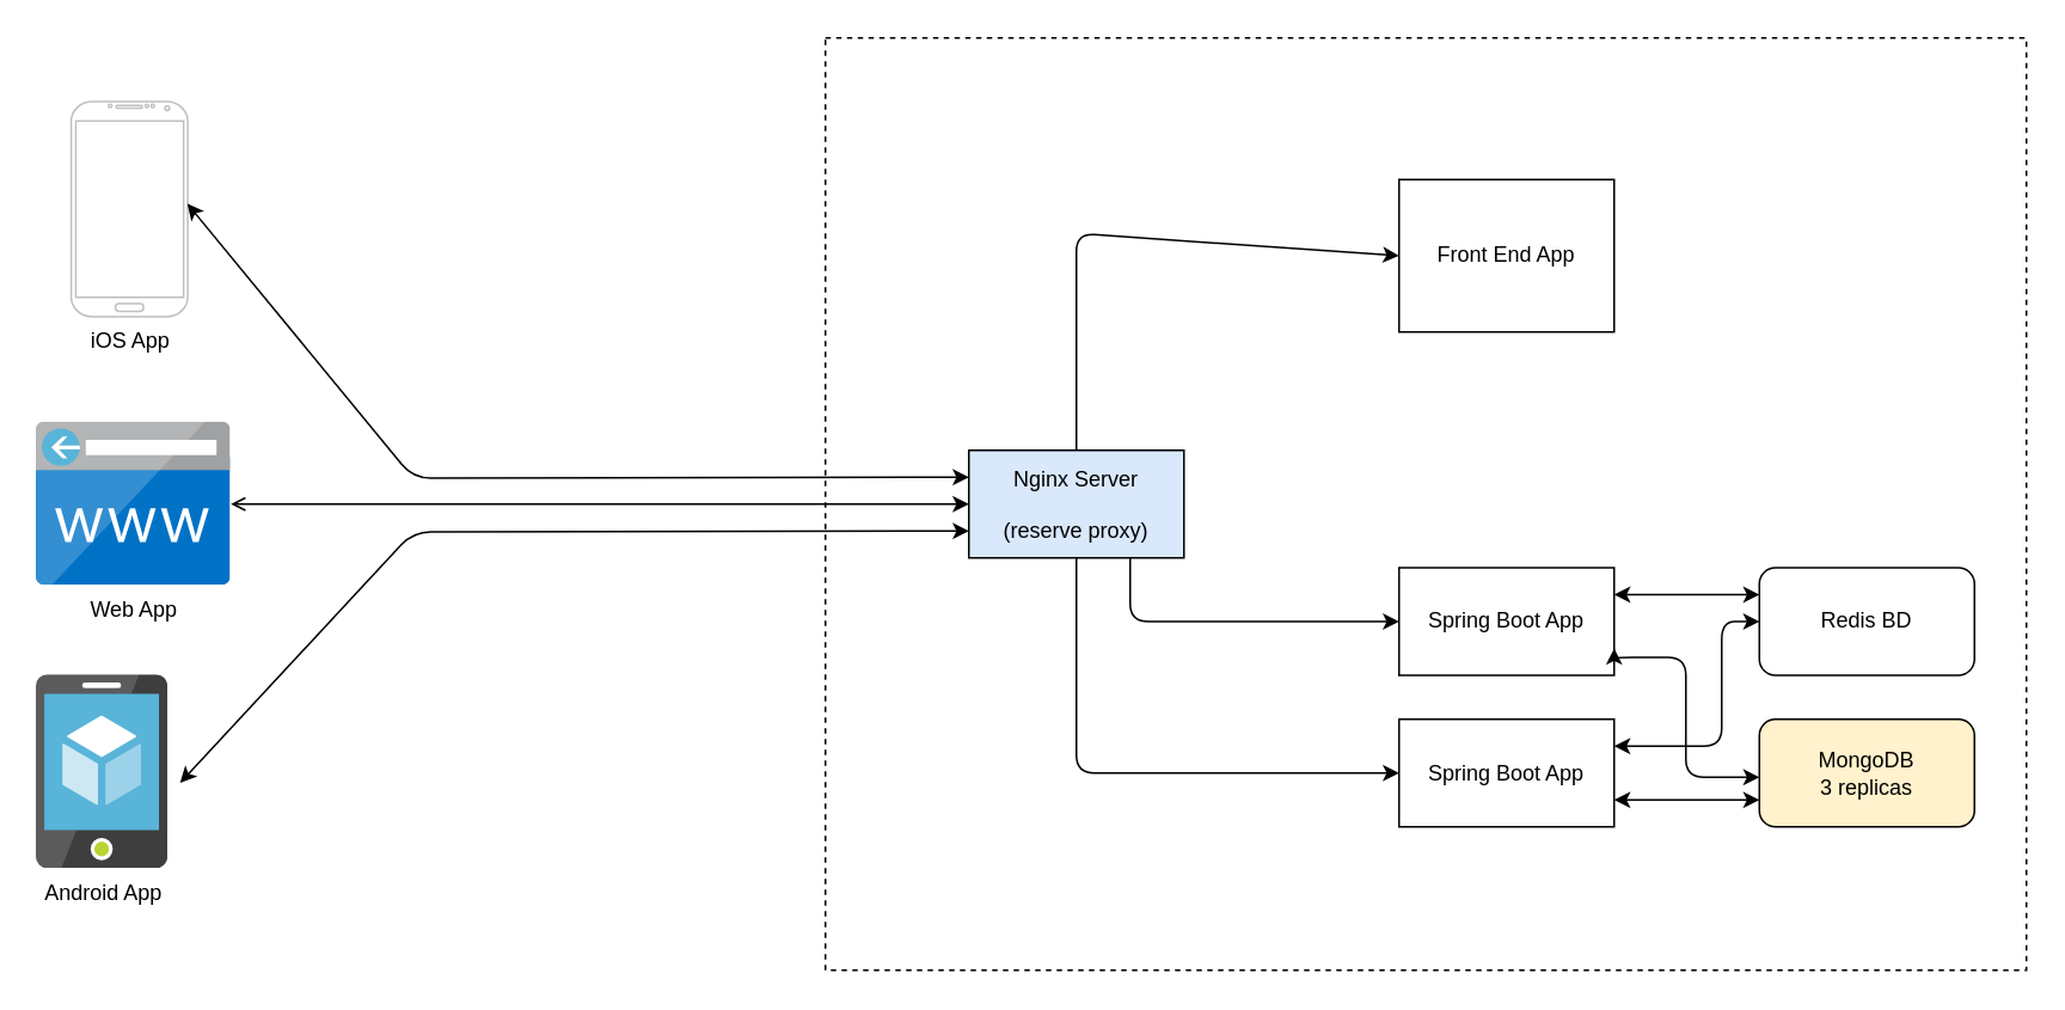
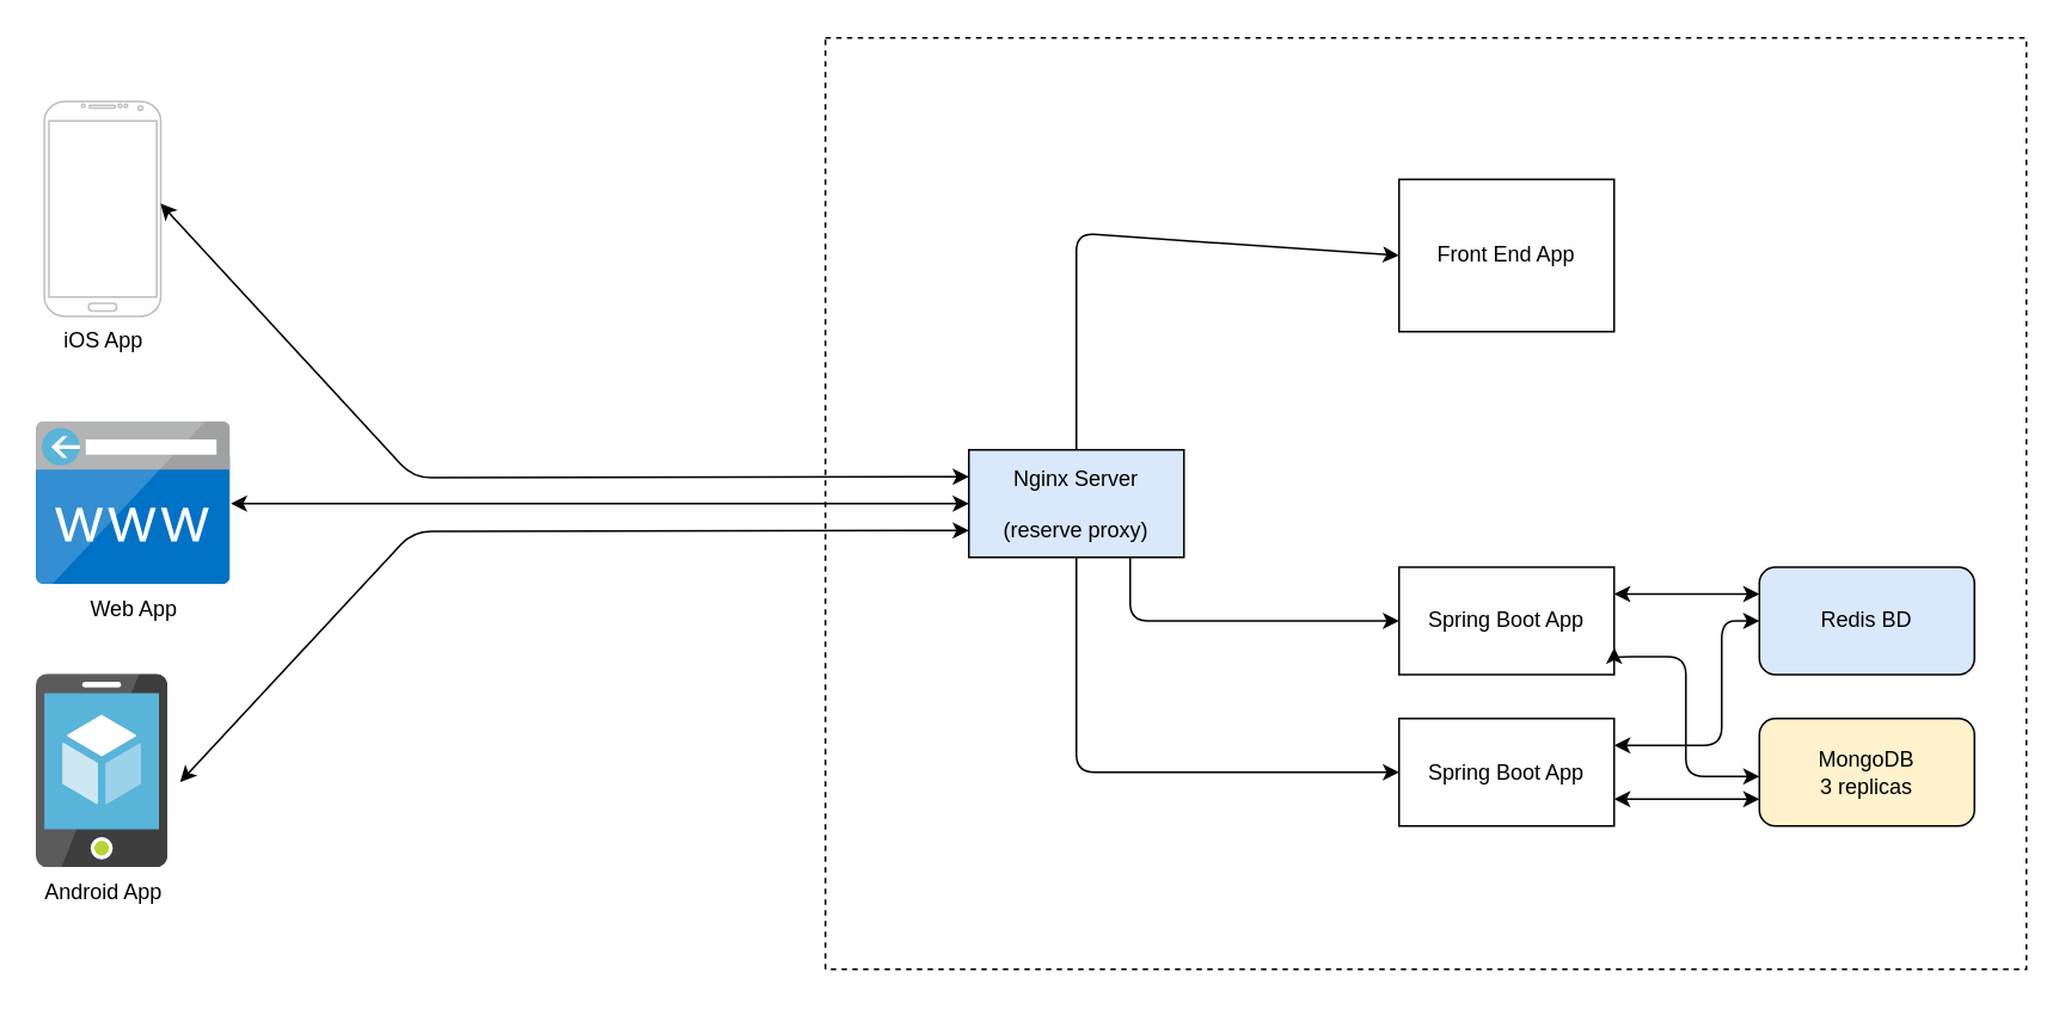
  <mxCell id="0" />
  <mxCell id="1" parent="0" />
  <mxCell id="2" value="" style="rounded=0;whiteSpace=wrap;html=1;labelBackgroundColor=none;fillColor=none;dashed=1;" parent="1" vertex="1"><mxGeometry x="460" y="20.5" width="670" height="520" as="geometry" /></mxCell>
  <mxCell id="3" value="&lt;div&gt;Nginx Server&lt;/div&gt;&lt;div&gt;&lt;br&gt;&lt;/div&gt;&lt;div&gt;(reserve proxy)&lt;br&gt;&lt;/div&gt;" style="rounded=0;whiteSpace=wrap;html=1;fillColor=#dae8fc;" vertex="1" parent="1"><mxGeometry x="540" y="250.5" width="120" height="60" as="geometry" /></mxCell>
  <mxCell id="4" value="&lt;div&gt;Front End App&lt;/div&gt;" style="rounded=0;whiteSpace=wrap;html=1;" vertex="1" parent="1"><mxGeometry x="780" y="99.5" width="120" height="85" as="geometry" /></mxCell>
  <mxCell id="5" value="Spring Boot App" style="rounded=0;whiteSpace=wrap;html=1;" vertex="1" parent="1"><mxGeometry x="780" y="400.5" width="120" height="60" as="geometry" /></mxCell>
  <mxCell id="6" value="&lt;div&gt;Android App&lt;/div&gt;" style="aspect=fixed;html=1;points=[];align=center;image;fontSize=12;image=img/lib/mscae/App_Service_Mobile_App.svg;" vertex="1" parent="1"><mxGeometry y="376" width="73.44" height="108" as="geometry" x="20" /></mxCell>
  <mxCell id="7" value="&lt;div&gt;Web App&lt;/div&gt;" style="aspect=fixed;html=1;points=[];align=center;image;fontSize=12;image=img/lib/mscae/CustomDomain.svg;" vertex="1" parent="1"><mxGeometry y="235" width="108.33" height="91" as="geometry" x="20" /></mxCell>
- <mxCell id="8" value="iOS App" style="verticalLabelPosition=bottom;verticalAlign=top;html=1;shadow=0;dashed=0;strokeWidth=1;shape=mxgraph.android.phone2;strokeColor=#c0c0c0;" vertex="1" parent="1"><mxGeometry x="39.22" y="56" width="65" height="120" as="geometry" /></mxCell>
+ <mxCell id="8" value="iOS App" style="verticalLabelPosition=bottom;verticalAlign=top;html=1;shadow=0;dashed=0;strokeWidth=1;shape=mxgraph.android.phone2;strokeColor=#c0c0c0;" vertex="1" parent="1"><mxGeometry x="24.22" y="56" width="65" height="120" as="geometry" /></mxCell>
  <mxCell id="9" value="" style="endArrow=classic;html=1;entryX=0;entryY=0.5;entryDx=0;entryDy=0;exitX=0.5;exitY=0;exitDx=0;exitDy=0;" edge="1" parent="1" source="3" target="4"><mxGeometry width="50" height="50" relative="1" as="geometry"><mxPoint x="560" y="290.5" as="sourcePoint" /><mxPoint x="610" y="240.5" as="targetPoint" /><Array as="points"><mxPoint x="600" y="129.5" /></Array></mxGeometry></mxCell>
  <mxCell id="10" value="" style="endArrow=classic;html=1;entryX=0;entryY=0.5;entryDx=0;entryDy=0;exitX=0.5;exitY=1;exitDx=0;exitDy=0;" edge="1" parent="1" source="3" target="5"><mxGeometry width="50" height="50" relative="1" as="geometry"><mxPoint x="570" y="255.5" as="sourcePoint" /><mxPoint x="780" y="134.5" as="targetPoint" /><Array as="points"><mxPoint x="600" y="430.5" /></Array></mxGeometry></mxCell>
  <mxCell id="11" value="" style="endArrow=classic;startArrow=classic;html=1;exitX=0;exitY=0.25;exitDx=0;exitDy=0;entryX=0.997;entryY=0.475;entryDx=0;entryDy=0;entryPerimeter=0;" edge="1" parent="1" source="3" target="8"><mxGeometry width="50" height="50" relative="1" as="geometry"><mxPoint x="320" y="286" as="sourcePoint" /><mxPoint x="370" y="236" as="targetPoint" /><Array as="points"><mxPoint x="230" y="266" /></Array></mxGeometry></mxCell>
- <mxCell id="12" value="" style="endArrow=open;startArrow=classic;html=1;exitX=0;exitY=0.5;exitDx=0;exitDy=0;" edge="1" parent="1" source="3" target="7"><mxGeometry width="50" height="50" relative="1" as="geometry"><mxPoint x="320" y="286" as="sourcePoint" /><mxPoint x="370" y="236" as="targetPoint" /></mxGeometry></mxCell>
+ <mxCell id="12" value="" style="endArrow=classic;startArrow=classic;html=1;exitX=0;exitY=0.5;exitDx=0;exitDy=0;" edge="1" parent="1" source="3" target="7"><mxGeometry width="50" height="50" relative="1" as="geometry"><mxPoint x="320" y="286" as="sourcePoint" /><mxPoint x="370" y="236" as="targetPoint" /></mxGeometry></mxCell>
  <mxCell id="13" value="" style="endArrow=classic;startArrow=classic;html=1;exitX=0;exitY=0.75;exitDx=0;exitDy=0;" edge="1" parent="1" source="3"><mxGeometry width="50" height="50" relative="1" as="geometry"><mxPoint x="360" y="286" as="sourcePoint" /><mxPoint x="100" y="436" as="targetPoint" /><Array as="points"><mxPoint x="230" y="296" /></Array></mxGeometry></mxCell>
  <mxCell id="14" value="Spring Boot App" style="rounded=0;whiteSpace=wrap;html=1;" vertex="1" parent="1"><mxGeometry x="780" y="316" width="120" height="60" as="geometry" /></mxCell>
  <mxCell id="15" value="" style="endArrow=classic;html=1;entryX=0;entryY=0.5;entryDx=0;entryDy=0;exitX=0.5;exitY=1;exitDx=0;exitDy=0;" edge="1" parent="1" target="14"><mxGeometry width="50" height="50" relative="1" as="geometry"><mxPoint x="630" y="310.5" as="sourcePoint" /><mxPoint x="810" y="430.5" as="targetPoint" /><Array as="points"><mxPoint x="630" y="346" /></Array></mxGeometry></mxCell>
- <mxCell id="16" value="Redis BD" style="rounded=1;whiteSpace=wrap;html=1;" vertex="1" parent="1"><mxGeometry x="981" y="316" width="120" height="60" as="geometry" /></mxCell>
+ <mxCell id="16" value="Redis BD" style="rounded=1;whiteSpace=wrap;html=1;fillColor=#dae8fc;" vertex="1" parent="1"><mxGeometry x="981" y="316" width="120" height="60" as="geometry" /></mxCell>
  <mxCell id="17" value="&lt;div&gt;MongoDB&lt;/div&gt;&lt;div&gt;3 replicas&lt;br&gt;&lt;/div&gt;" style="rounded=1;whiteSpace=wrap;html=1;fillColor=#fff2cc;" vertex="1" parent="1"><mxGeometry x="981" y="400.5" width="120" height="60" as="geometry" /></mxCell>
  <mxCell id="18" value="" style="endArrow=classic;startArrow=classic;html=1;exitX=1;exitY=0.75;exitDx=0;exitDy=0;entryX=0;entryY=0.75;entryDx=0;entryDy=0;" edge="1" parent="1" source="5" target="17"><mxGeometry width="50" height="50" relative="1" as="geometry"><mxPoint x="900" y="433" as="sourcePoint" /><mxPoint x="950" y="386" as="targetPoint" /></mxGeometry></mxCell>
  <mxCell id="19" value="" style="endArrow=classic;startArrow=classic;html=1;exitX=1;exitY=0.75;exitDx=0;exitDy=0;edgeStyle=orthogonalEdgeStyle;" edge="1" parent="1" source="14"><mxGeometry width="50" height="50" relative="1" as="geometry"><mxPoint x="900" y="436" as="sourcePoint" /><mxPoint x="981" y="432.84" as="targetPoint" /><Array as="points"><mxPoint x="900" y="366" /><mxPoint x="940" y="366" /><mxPoint x="940" y="433" /></Array></mxGeometry></mxCell>
  <mxCell id="20" value="" style="endArrow=classic;startArrow=classic;html=1;exitX=1;exitY=0.25;exitDx=0;exitDy=0;entryX=0;entryY=0.25;entryDx=0;entryDy=0;" edge="1" parent="1" source="14" target="16"><mxGeometry width="50" height="50" relative="1" as="geometry"><mxPoint x="900" y="361" as="sourcePoint" /><mxPoint x="981" y="432.84" as="targetPoint" /></mxGeometry></mxCell>
  <mxCell id="21" value="" style="endArrow=classic;startArrow=classic;html=1;exitX=1;exitY=0.25;exitDx=0;exitDy=0;edgeStyle=orthogonalEdgeStyle;" edge="1" parent="1" source="5" target="16"><mxGeometry width="50" height="50" relative="1" as="geometry"><mxPoint x="560" y="306" as="sourcePoint" /><mxPoint x="610" y="256" as="targetPoint" /><Array as="points"><mxPoint x="960" y="416" /><mxPoint x="960" y="346" /></Array></mxGeometry></mxCell>
